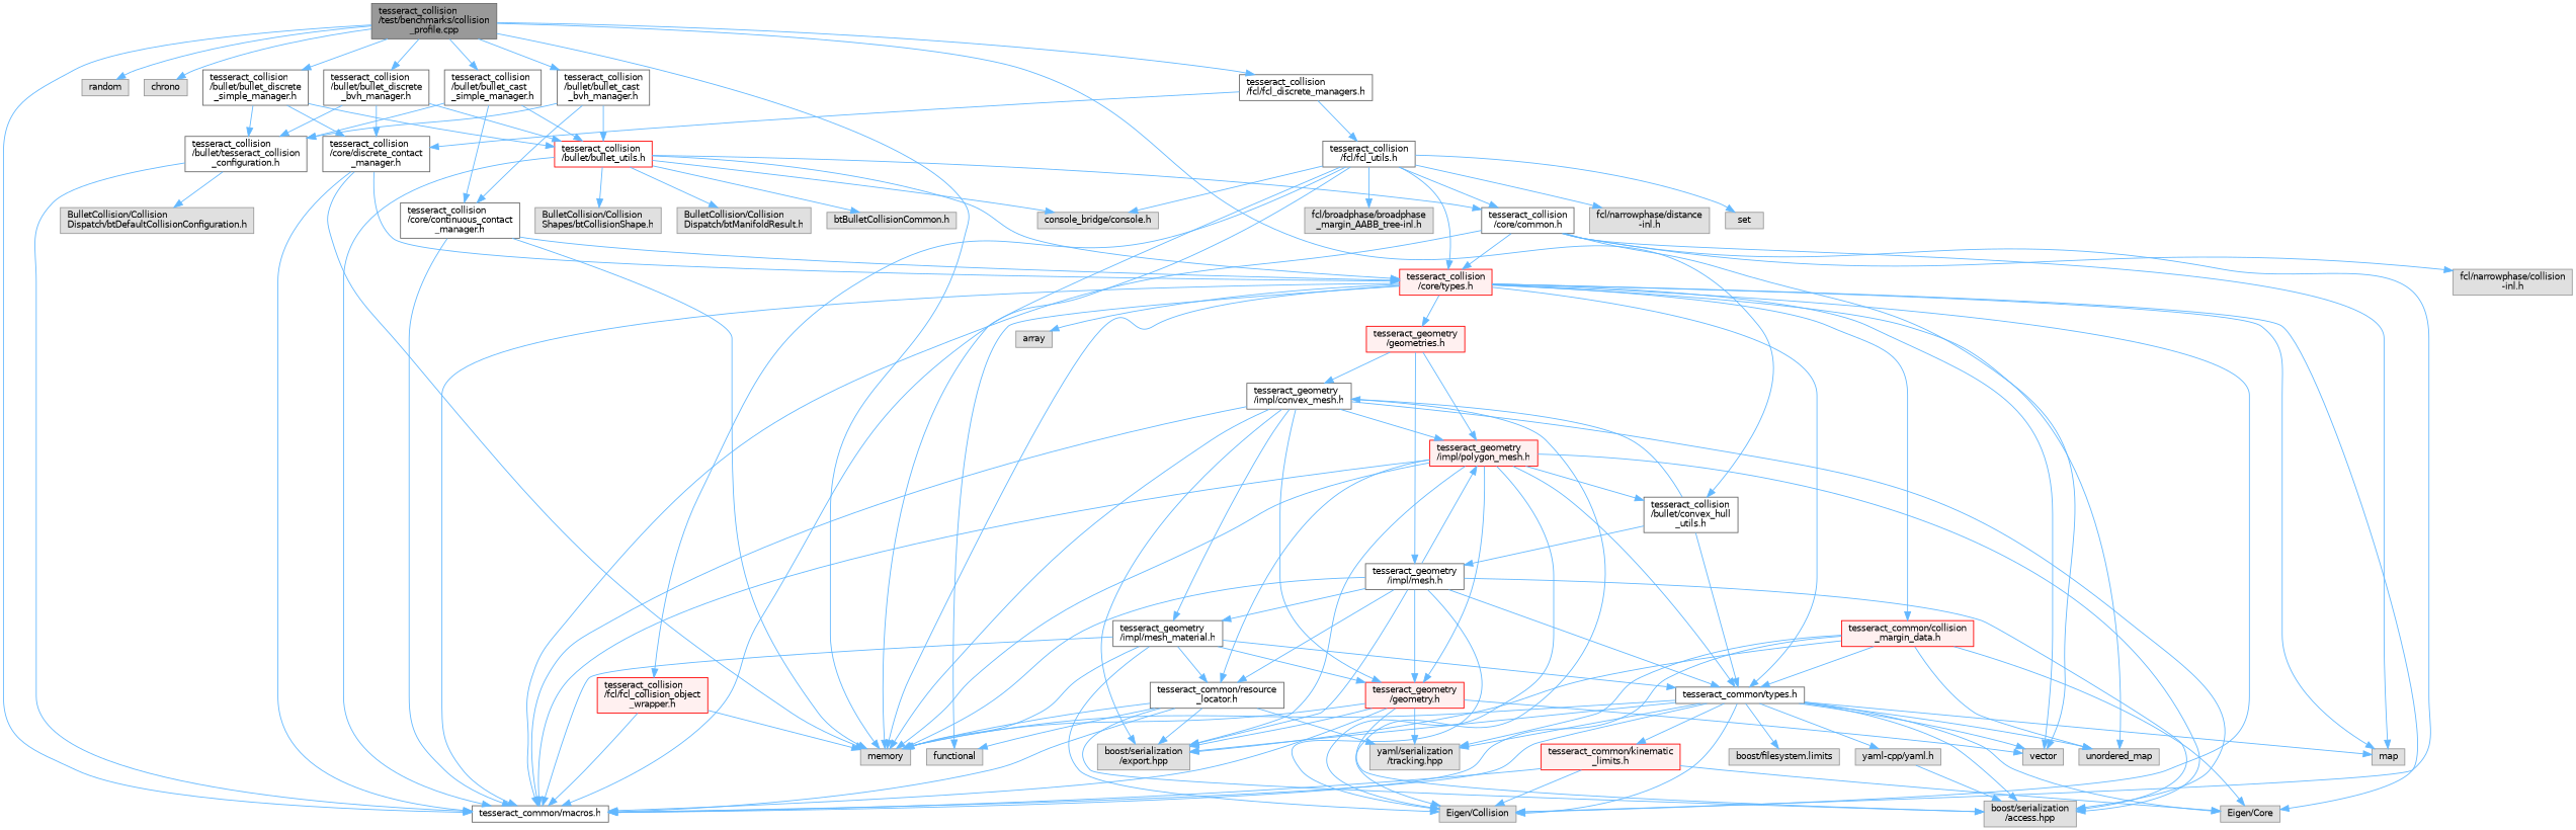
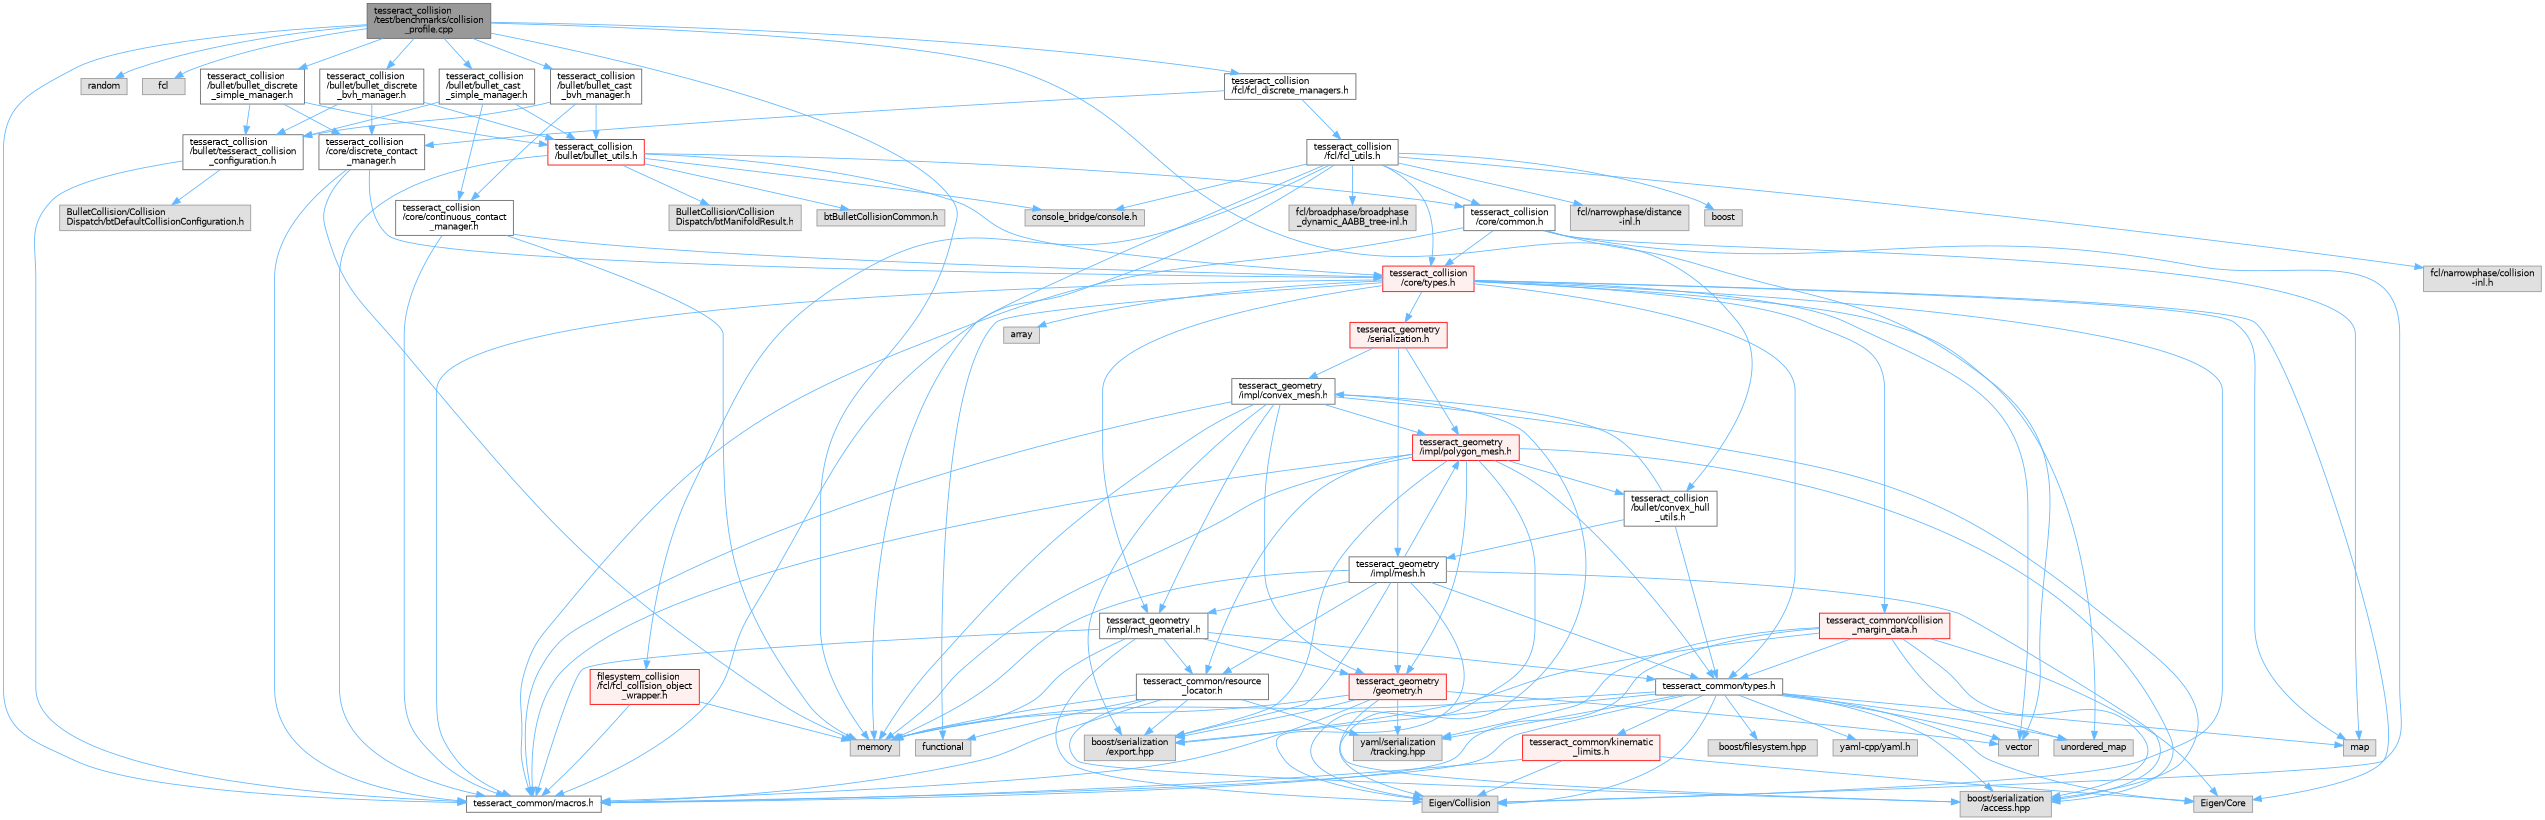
  digraph {
    node [color=grey60 fillcolor="#E0E0E0" fontname=Helvetica fontsize=10 shape=box style=filled]
    edge [color=steelblue1 fontname=Helvetica fontsize=10 labelfontname=Helvetica labelfontsize=10 style=solid]
    n1 [color=gray40 fillcolor=grey60 fontcolor=black height=0.2 label="tesseract_collision\l/test/benchmarks/collision\l_profile.cpp" width=0.4]
    n2 [color=grey40 fillcolor=white height=0.2 label="tesseract_common/macros.h" width=0.4]
    n3 [height=0.2 label=random width=0.4]
-   n4 [height=0.2 label=chrono width=0.4]
+   n4 [height=0.2 label=fcl width=0.4]
    n5 [height=0.2 label=memory width=0.4]
    n6 [color=grey40 fillcolor=white height=0.2 label="tesseract_collision\l/bullet/bullet_discrete\l_simple_manager.h" width=0.4]
    n7 [color=grey40 fillcolor=white height=0.2 label="tesseract_collision\l/bullet/bullet_discrete\l_bvh_manager.h" width=0.4]
    n8 [color=grey40 fillcolor=white height=0.2 label="tesseract_collision\l/bullet/bullet_cast\l_simple_manager.h" width=0.4]
    n9 [color=grey40 fillcolor=white height=0.2 label="tesseract_collision\l/bullet/bullet_cast\l_bvh_manager.h" width=0.4]
    n10 [color=grey40 fillcolor=white height=0.2 label="tesseract_collision\l/bullet/convex_hull\l_utils.h" width=0.4]
    n11 [color=grey40 fillcolor=white height=0.2 label="tesseract_collision\l/fcl/fcl_discrete_managers.h" width=0.4]
    n12 [color=red fillcolor=white height=0.2 label="tesseract_collision\l/bullet/bullet_utils.h" width=0.4]
    n13 [color=grey40 fillcolor=white height=0.2 label="tesseract_collision\l/core/discrete_contact\l_manager.h" width=0.4]
    n14 [color=grey40 fillcolor=white height=0.2 label="tesseract_collision\l/bullet/tesseract_collision\l_configuration.h" width=0.4]
    n15 [color=grey40 fillcolor=white height=0.2 label="tesseract_collision\l/core/continuous_contact\l_manager.h" width=0.4]
    n16 [color=grey40 fillcolor=white height=0.2 label="tesseract_common/types.h" width=0.4]
    n17 [color=grey40 fillcolor=white height=0.2 label="tesseract_geometry\l/impl/convex_mesh.h" width=0.4]
    n18 [color=grey40 fillcolor=white height=0.2 label="tesseract_geometry\l/impl/mesh.h" width=0.4]
    n19 [color=grey40 fillcolor=white height=0.2 label="tesseract_collision\l/fcl/fcl_utils.h" width=0.4]
-   n20 [height=0.2 label="BulletCollision/Collision\lShapes/btCollisionShape.h" width=0.4]
    n21 [height=0.2 label="BulletCollision/Collision\lDispatch/btManifoldResult.h" width=0.4]
    n22 [height=0.2 label="btBulletCollisionCommon.h" width=0.4]
    n23 [height=0.2 label="console_bridge/console.h" width=0.4]
    n24 [color=red fillcolor="#FFF0F0" height=0.2 label="tesseract_collision\l/core/types.h" width=0.4]
    n25 [color=grey40 fillcolor=white height=0.2 label="tesseract_collision\l/core/common.h" width=0.4]
    n26 [height=0.2 label="BulletCollision/Collision\lDispatch/btDefaultCollisionConfiguration.h" width=0.4]
    n27 [height=0.2 label="Eigen/Core" width=0.4]
    n28 [height=0.2 label="Eigen/Collision" width=0.4]
    n29 [height=0.2 label=vector width=0.4]
    n30 [height=0.2 label=map width=0.4]
    n31 [height=0.2 label=array width=0.4]
    n32 [height=0.2 label=unordered_map width=0.4]
    n33 [height=0.2 label=functional width=0.4]
-   n34 [color=red fillcolor="#FFF0F0" height=0.2 label="tesseract_geometry\l/geometries.h" width=0.4]
+   n34 [color=red fillcolor="#FFF0F0" height=0.2 label="tesseract_geometry\l/serialization.h" width=0.4]
    n35 [color=red fillcolor="#FFF0F0" height=0.2 label="tesseract_common/collision\l_margin_data.h" width=0.4]
    n36 [color=red fillcolor="#FFF0F0" height=0.2 label="tesseract_geometry\l/impl/polygon_mesh.h" width=0.4]
    n37 [height=0.2 label="boost/serialization\l/access.hpp" width=0.4]
    n38 [height=0.2 label="boost/serialization\l/export.hpp" width=0.4]
    n39 [height=0.2 label="yaml/serialization\l/tracking.hpp" width=0.4]
-   n40 [height=0.2 label="boost/filesystem.limits" width=0.4]
+   n40 [height=0.2 label="boost/filesystem.hpp" width=0.4]
    n41 [height=0.2 label="yaml-cpp/yaml.h" width=0.4]
    n42 [color=red fillcolor="#FFF0F0" height=0.2 label="tesseract_common/kinematic\l_limits.h" width=0.4]
    n43 [color=red fillcolor="#FFF0F0" height=0.2 label="tesseract_geometry\l/geometry.h" width=0.4]
    n44 [color=grey40 fillcolor=white height=0.2 label="tesseract_geometry\l/impl/mesh_material.h" width=0.4]
    n45 [color=grey40 fillcolor=white height=0.2 label="tesseract_common/resource\l_locator.h" width=0.4]
-   n46 [height=0.2 label="fcl/broadphase/broadphase\l_margin_AABB_tree-inl.h" width=0.4]
+   n46 [height=0.2 label="fcl/broadphase/broadphase\l_dynamic_AABB_tree-inl.h" width=0.4]
    n47 [height=0.2 label="fcl/narrowphase/collision\l-inl.h" width=0.4]
    n48 [height=0.2 label="fcl/narrowphase/distance\l-inl.h" width=0.4]
-   n49 [height=0.2 label=set width=0.4]
-   n50 [color=red fillcolor="#FFF0F0" height=0.2 label="tesseract_collision\l/fcl/fcl_collision_object\l_wrapper.h" width=0.4]
+   n49 [height=0.2 label=boost width=0.4]
+   n50 [color=red fillcolor="#FFF0F0" height=0.2 label="filesystem_collision\l/fcl/fcl_collision_object\l_wrapper.h" width=0.4]
    n1 -> n2
    n1 -> n3
    n1 -> n4
    n1 -> n5
    n1 -> n6
    n1 -> n7
    n1 -> n8
    n1 -> n9
    n1 -> n10
    n1 -> n11
    n6 -> n12
    n6 -> n13
    n6 -> n14
    n7 -> n12
    n7 -> n13
    n7 -> n14
    n8 -> n12
    n8 -> n14
    n8 -> n15
    n9 -> n12
    n9 -> n14
    n9 -> n15
    n10 -> n16
    n10 -> n17
    n10 -> n18
    n11 -> n13
    n11 -> n19
    n12 -> n2
-   n12 -> n20
    n12 -> n21
    n12 -> n22
    n12 -> n23
    n12 -> n24
    n12 -> n25
    n13 -> n2
    n13 -> n5
    n13 -> n24
    n14 -> n2
    n14 -> n26
    n15 -> n2
    n15 -> n5
    n15 -> n24
    n16 -> n2
    n16 -> n5
    n16 -> n27
    n16 -> n28
    n16 -> n29
    n16 -> n30
    n16 -> n32
    n16 -> n37
    n16 -> n38
    n16 -> n39
    n16 -> n40
    n16 -> n41
    n16 -> n42
    n17 -> n2
    n17 -> n5
    n17 -> n28
    n17 -> n36
    n17 -> n37
    n17 -> n38
    n17 -> n43
    n17 -> n44
    n18 -> n5
    n18 -> n16
    n18 -> n28
    n18 -> n36
    n18 -> n37
    n18 -> n38
    n18 -> n43
    n18 -> n44
    n18 -> n45
    n19 -> n2
    n19 -> n5
    n19 -> n23
    n19 -> n24
    n19 -> n25
    n19 -> n46
-   n25 -> n47
+   n19 -> n47
    n19 -> n48
    n19 -> n49
    n19 -> n50
    n24 -> n2
-   n24 -> n5
+   n24 -> n44
    n24 -> n16
    n24 -> n27
    n24 -> n28
    n24 -> n29
    n24 -> n30
    n24 -> n31
    n24 -> n32
    n24 -> n33
    n24 -> n34
    n24 -> n35
    n25 -> n2
    n25 -> n24
    n25 -> n28
    n25 -> n29
    n25 -> n30
    n34 -> n17
    n34 -> n18
    n34 -> n36
    n35 -> n2
    n35 -> n16
    n35 -> n27
    n35 -> n32
-   n41 -> n37
+   n35 -> n37
    n35 -> n38
    n35 -> n39
    n36 -> n2
    n36 -> n5
    n36 -> n10
    n36 -> n16
    n36 -> n28
    n36 -> n37
    n36 -> n38
    n36 -> n43
    n36 -> n45
    n42 -> n2
    n42 -> n27
    n42 -> n28
    n43 -> n2
    n43 -> n5
    n43 -> n29
    n43 -> n37
    n43 -> n38
    n43 -> n39
    n44 -> n2
    n44 -> n5
    n44 -> n16
    n44 -> n28
    n44 -> n43
    n44 -> n45
    n45 -> n2
    n45 -> n5
    n45 -> n33
    n45 -> n37
    n45 -> n38
    n45 -> n39
    n50 -> n2
    n50 -> n5
  }
